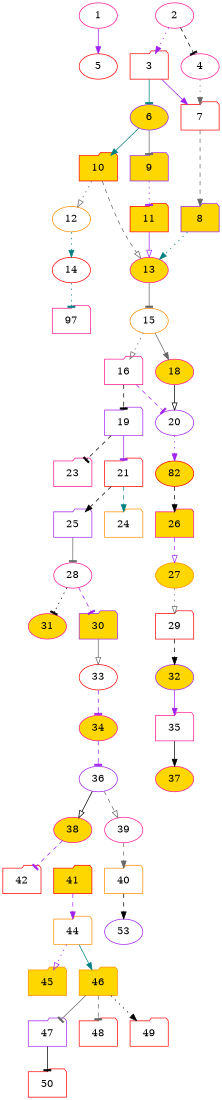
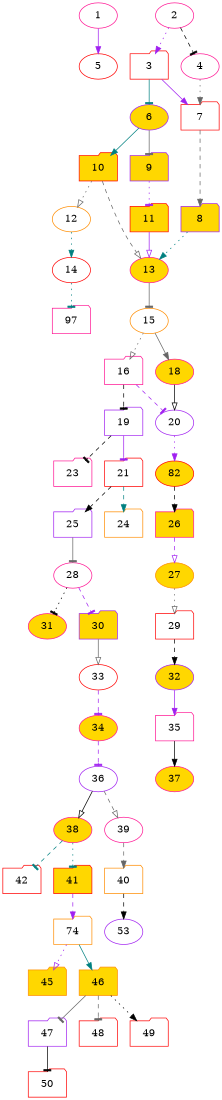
  digraph {
    node [alpha=0.08 color=deeppink fillcolor=white shape=folder style=filled]
    edge [arrowhead=normal color=purple style=dashed]
    1 [alpha=0.05 expect_size=37108736 shape=ellipse]
    5 [color=red expect_size=20937728 shape=ellipse]
    2 [alpha=0.19 expect_size=32388096 shape=ellipse]
    3 [alpha=0.16 color=red expect_size=19186688]
    4 [alpha=0.12 expect_size=12103680 shape=ellipse]
    6 [alpha=0.17 color=purple expect_size=37285888 fillcolor=gold shape=ellipse]
    7 [alpha=0.19 color=red expect_size=28297216]
    9 [alpha=0.00 color=purple expect_size=15738880 fillcolor=gold]
    10 [alpha=0.18 color=red expect_size=30186496 fillcolor=gold]
    8 [alpha=0.04 color=purple expect_size=6715392 fillcolor=gold]
    11 [alpha=0.11 color=red expect_size=19388416 fillcolor=gold]
    13 [alpha=0.03 expect_size=29796352 fillcolor=gold shape=ellipse]
    12 [alpha=0.01 color=darkorange expect_size=31777792 shape=ellipse]
    15 [alpha=0.13 color=darkorange expect_size=48075776 shape=ellipse]
    14 [alpha=0.12 color=red expect_size=19850240 shape=ellipse]
    16 [alpha=0.11 expect_size=19079168]
    18 [alpha=0.16 expect_size=10332160 fillcolor=gold shape=ellipse]
    n18 [alpha=0.20 expect_size=11760640 label=97]
    19 [alpha=0.01 color=purple expect_size=19859456]
    20 [color=purple expect_size=20100096 shape=ellipse]
    21 [color=red expect_size=15876096]
    23 [alpha=0.16 expect_size=43667456]
    n23 [alpha=0.19 color=red expect_size=40705024 fillcolor=gold label=82 shape=ellipse]
    24 [alpha=0.17 color=darkorange expect_size=51394560]
    25 [alpha=0.04 color=purple expect_size=31910912]
    26 [alpha=0.04 expect_size=15407104 fillcolor=gold]
    28 [alpha=0.05 expect_size=41488384 shape=ellipse]
    27 [alpha=0.14 color=darkorange expect_size=41742336 fillcolor=gold shape=ellipse]
    30 [alpha=0.06 color=purple expect_size=34535424 fillcolor=gold]
    31 [alpha=0.18 expect_size=5539840 fillcolor=gold shape=ellipse]
    29 [alpha=0.00 color=red expect_size=31484928]
    33 [alpha=0.15 color=red expect_size=21343232 shape=ellipse]
    32 [alpha=0.01 color=purple expect_size=23550976 fillcolor=gold shape=ellipse]
    35 [alpha=0.13 expect_size=52148224]
    34 [alpha=0.15 expect_size=12859392 fillcolor=gold shape=ellipse]
    37 [alpha=0.03 expect_size=22868992 fillcolor=gold shape=ellipse]
    36 [alpha=0.16 color=purple expect_size=13345792 shape=ellipse]
    38 [alpha=0.12 expect_size=9400320 fillcolor=gold shape=ellipse]
    39 [alpha=0.06 expect_size=21600256 shape=ellipse]
    41 [alpha=0.13 color=red expect_size=37876736 fillcolor=gold]
    42 [alpha=0.14 color=red expect_size=33857536]
    40 [color=darkorange expect_size=22777856]
-   44 [color=darkorange expect_size=25440256]
+   44 [color=darkorange expect_size=25440256 label=74]
    n44 [alpha=0.11 color=purple expect_size=37256192 label=53 shape=ellipse]
    45 [alpha=0.15 color=darkorange expect_size=13019136 fillcolor=gold]
    46 [color=darkorange expect_size=42823680 fillcolor=gold]
    47 [alpha=0.15 color=purple expect_size=34320384]
    48 [alpha=0.18 color=red expect_size=41213952]
    49 [alpha=0.12 color=red expect_size=21406720]
    50 [alpha=0.19 color=red expect_size=36704256]
    1 -> 5 [style=solid]
    2 -> 3 [style=dotted]
    2 -> 4 [arrowhead=tee color=black]
    3 -> 6 [arrowhead=tee color=teal style=solid]
    3 -> 7 [style=solid]
    4 -> 7 [color=gray40 style=dotted]
    6 -> 9 [arrowhead=tee color=gray40 style=solid]
    6 -> 10 [color=teal style=solid]
    7 -> 8 [color=gray40]
    9 -> 11 [arrowhead=tee style=dotted]
    10 -> 13 [arrowhead=onormal color=gray40]
    10 -> 12 [arrowhead=onormal color=gray40 style=dotted]
    8 -> 13 [color=teal style=dotted]
    11 -> 13 [arrowhead=onormal style=solid]
    13 -> 15 [arrowhead=tee color=gray40 style=solid]
    12 -> 14 [color=teal style=dotted]
    15 -> 16 [arrowhead=onormal color=gray40 style=dotted]
    15 -> 18 [color=gray40 style=solid]
    14 -> n18 [arrowhead=tee color=teal style=dotted]
    16 -> 19 [arrowhead=tee color=black]
    16 -> 20 [arrowhead=tee]
    18 -> 20 [arrowhead=onormal color=black style=solid]
    19 -> 21 [arrowhead=tee style=solid]
    19 -> 23 [arrowhead=tee color=black]
    20 -> n23 [style=dotted]
    21 -> 24 [color=teal]
    21 -> 25 [color=black]
    n23 -> 26 [color=black]
    25 -> 28 [arrowhead=tee color=gray40 style=solid]
    26 -> 27 [arrowhead=onormal]
    28 -> 30 [arrowhead=tee]
    28 -> 31 [arrowhead=tee color=black style=dotted]
    27 -> 29 [arrowhead=onormal color=gray40 style=dotted]
    30 -> 33 [arrowhead=onormal color=gray40 style=solid]
    29 -> 32 [color=black]
    33 -> 34 [arrowhead=tee]
    32 -> 35 [style=solid]
    35 -> 37 [color=black style=solid]
    34 -> 36 [arrowhead=tee]
    36 -> 38 [arrowhead=onormal color=black style=solid]
    36 -> 39 [arrowhead=onormal color=gray40]
-   38 -> 42 [arrowhead=tee]
+   38 -> 41 [arrowhead=tee color=teal style=dotted]
+   38 -> 42 [arrowhead=tee color=teal]
    39 -> 40 [color=gray40]
    41 -> 44
    40 -> n44 [color=black]
    44 -> 45 [arrowhead=onormal style=dotted]
    44 -> 46 [color=teal style=solid]
    46 -> 47 [arrowhead=tee color=gray40 style=solid]
    46 -> 48 [arrowhead=tee color=gray40]
    46 -> 49 [color=black style=dotted]
    47 -> 50 [arrowhead=tee color=black style=solid]
  }
